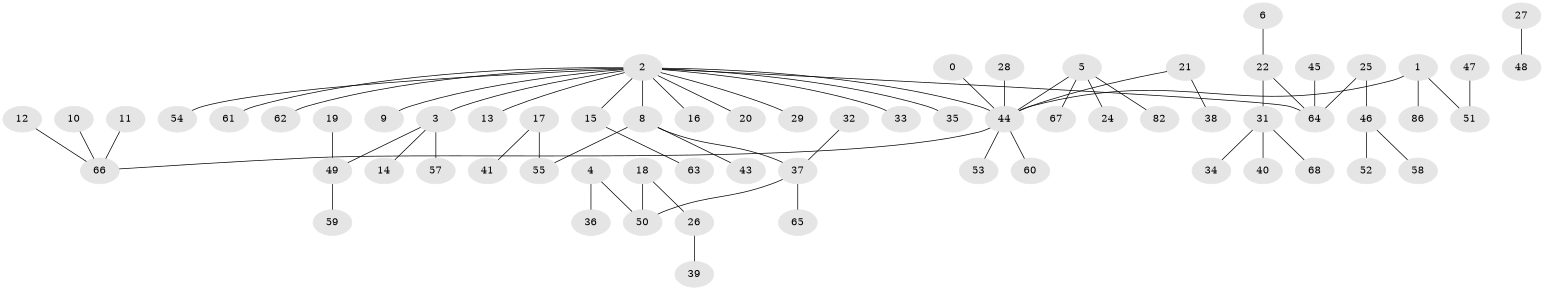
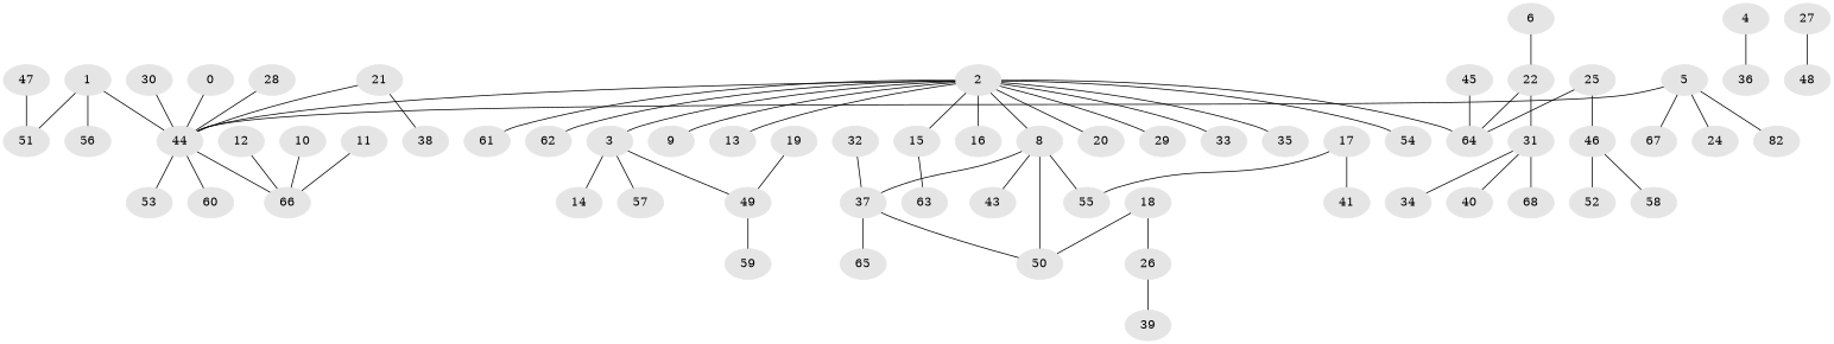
  graph {
    node [color=gray90 style=filled]
    edge [weight=1.0]
    1
    44
    51
-   56 [label=86]
+   56
    66
    53
    60
    2
    3
    8
    9
    13
    15
    16
    20
    29
    33
    35
    54
    61
    62
    64
    14
    49
    57
    37
    43
    55
    63
    59
    4
    36
    50
    5
    24
    n36 [label=82]
    67
    6
    22
    31
    n41 [label=0]
    65
    10
    11
    12
    17
    41
    18
    26
    39
    19
    21
    38
    34
    40
    68
    25
    46
    52
    58
    27
    48
    28
+   30
    32
    45
    47
    1 -- 44
    1 -- 51
    1 -- 56
    44 -- 66
    44 -- 53
    44 -- 60
    2 -- 44
    2 -- 3
    2 -- 8
    2 -- 9
    2 -- 13
    2 -- 15
    2 -- 16
    2 -- 20
    2 -- 29
    2 -- 33
    2 -- 35
    2 -- 54
    2 -- 61
    2 -- 62
    2 -- 64
    3 -- 14
    3 -- 49
    3 -- 57
    8 -- 37
    8 -- 43
    8 -- 55
    15 -- 63
    49 -- 59
    37 -- 50
    37 -- 65
    4 -- 36
-   4 -- 50
+   8 -- 50
    5 -- 44
    5 -- 24
    5 -- n36
    5 -- 67
    6 -- 22
    22 -- 64
    22 -- 31
    31 -- 34
    31 -- 40
    31 -- 68
    n41 -- 44
    10 -- 66
    11 -- 66
    12 -- 66
    17 -- 55
    17 -- 41
    18 -- 50
    18 -- 26
    26 -- 39
    19 -- 49
    21 -- 44
    21 -- 38
    25 -- 64
    25 -- 46
    46 -- 52
    46 -- 58
    27 -- 48
    28 -- 44
+   30 -- 44
    32 -- 37
    45 -- 64
    47 -- 51
  }
